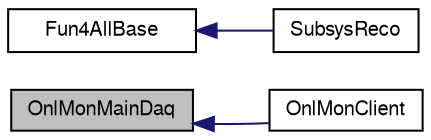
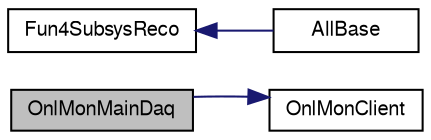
  digraph {
    rankdir=LR
    node [color=black fontname=FreeSans fontsize=10 shape=record]
    edge [color=midnightblue dir=back fontname=FreeSans fontsize=10 labelfontname=FreeSans labelfontsize=10 style=solid]
    n1 [fillcolor=grey75 fontcolor=black height=0.2 label=OnlMonMainDaq style=filled width=0.4]
    n2 [height=0.2 label=OnlMonClient width=0.4]
-   n3 [height=0.2 label=SubsysReco width=0.4]
-   n4 [height=0.2 label=Fun4AllBase width=0.4]
-   n1 -> n2
+   n3 [height=0.2 label=AllBase width=0.4]
+   n4 [height=0.2 label=Fun4SubsysReco width=0.4]
+   n2 -> n1
    n4 -> n3
  }
